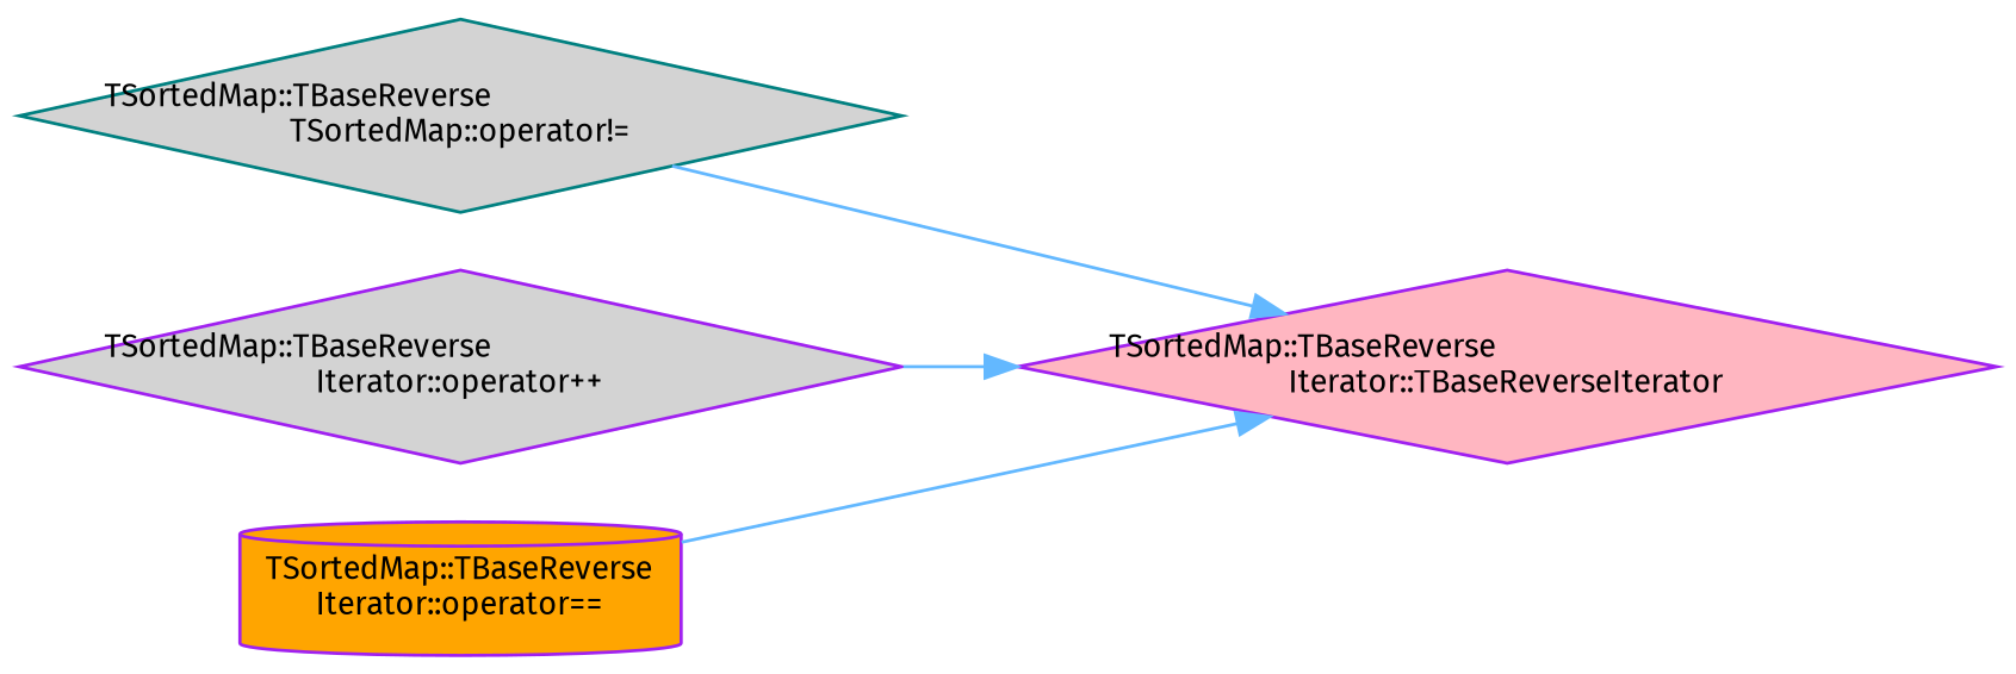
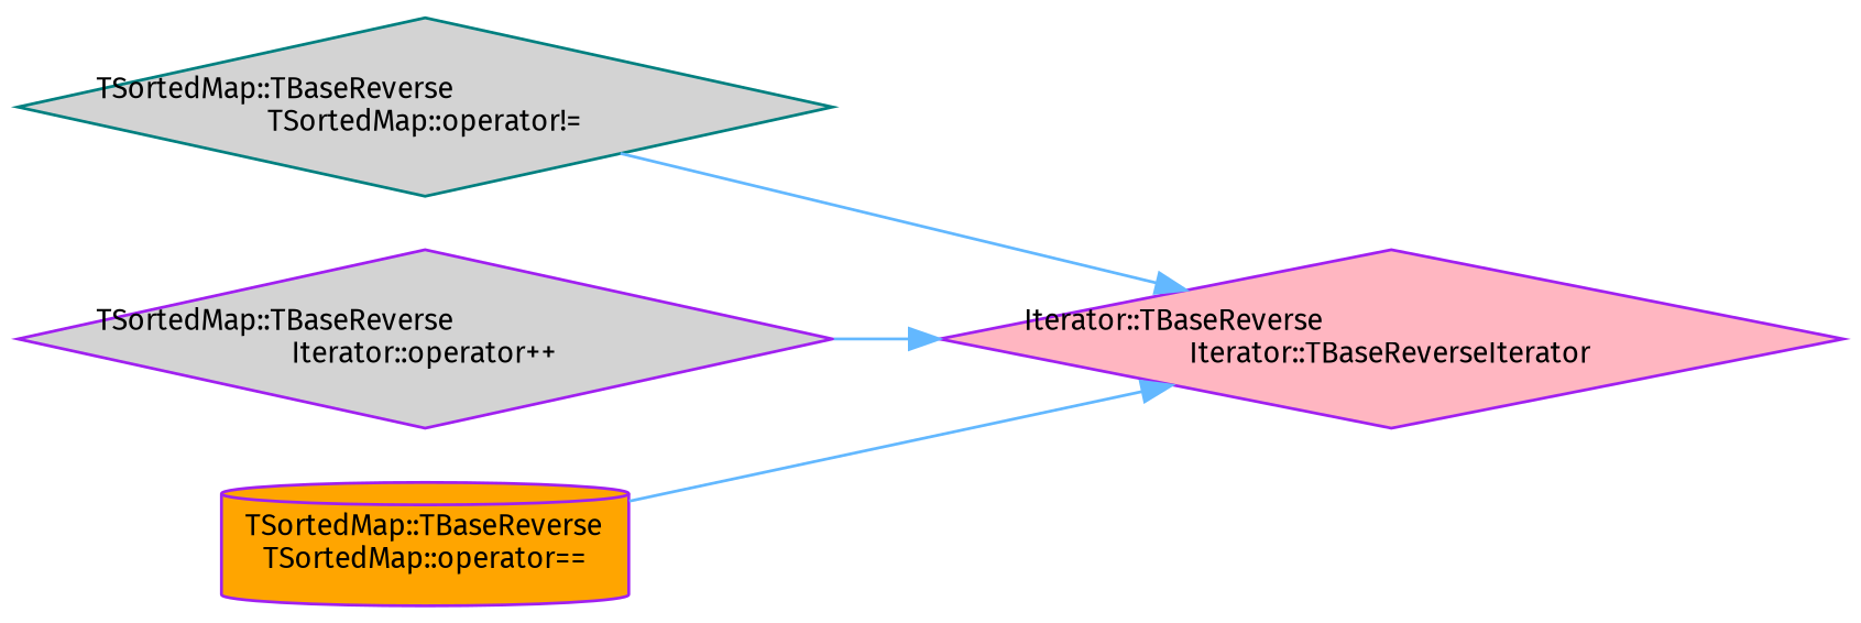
  digraph {
    fontname="Fira Sans"
    rankdir=RL
    node [color=purple fillcolor=lightgrey fontname="Fira Sans" fontsize=10 shape=diamond style=filled]
    edge [color=steelblue1 dir=back fontname="Fira Sans" fontsize=10 labelfontname=Helvetica labelfontsize=10 style=solid]
-   n1 [fillcolor=lightpink fontcolor=black height=0.2 label="TSortedMap::TBaseReverse\lIterator::TBaseReverseIterator" width=0.4]
+   n1 [fillcolor=lightpink fontcolor=black height=0.2 label="Iterator::TBaseReverse\lIterator::TBaseReverseIterator" width=0.4]
    n2 [color=teal height=0.2 label="TSortedMap::TBaseReverse\lTSortedMap::operator!=" width=0.4]
    n3 [height=0.2 label="TSortedMap::TBaseReverse\lIterator::operator++" width=0.4]
-   n4 [fillcolor=orange height=0.2 label="TSortedMap::TBaseReverse\lIterator::operator==" shape=cylinder width=0.4]
+   n4 [fillcolor=orange height=0.2 label="TSortedMap::TBaseReverse\lTSortedMap::operator==" shape=cylinder width=0.4]
    n1 -> n2
    n1 -> n3
    n1 -> n4
  }
